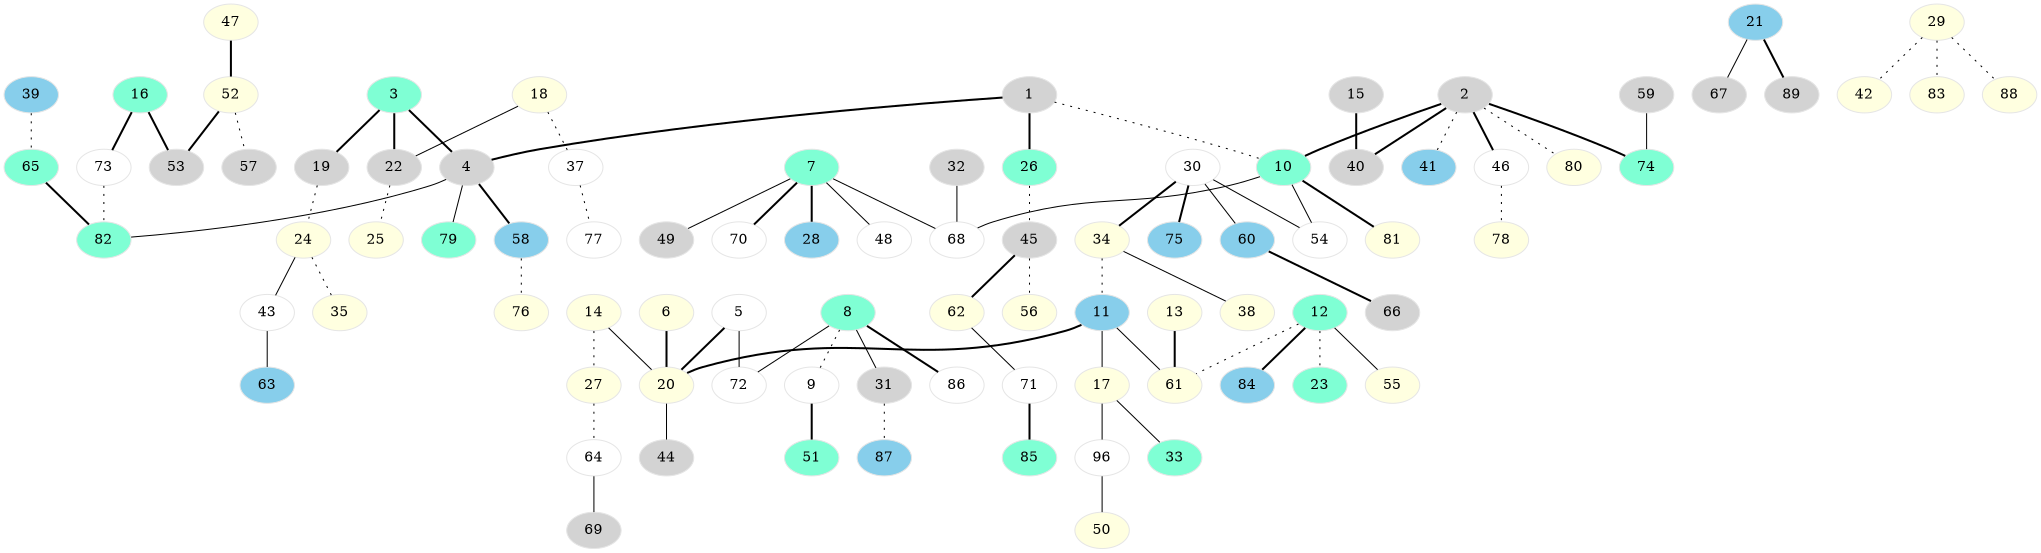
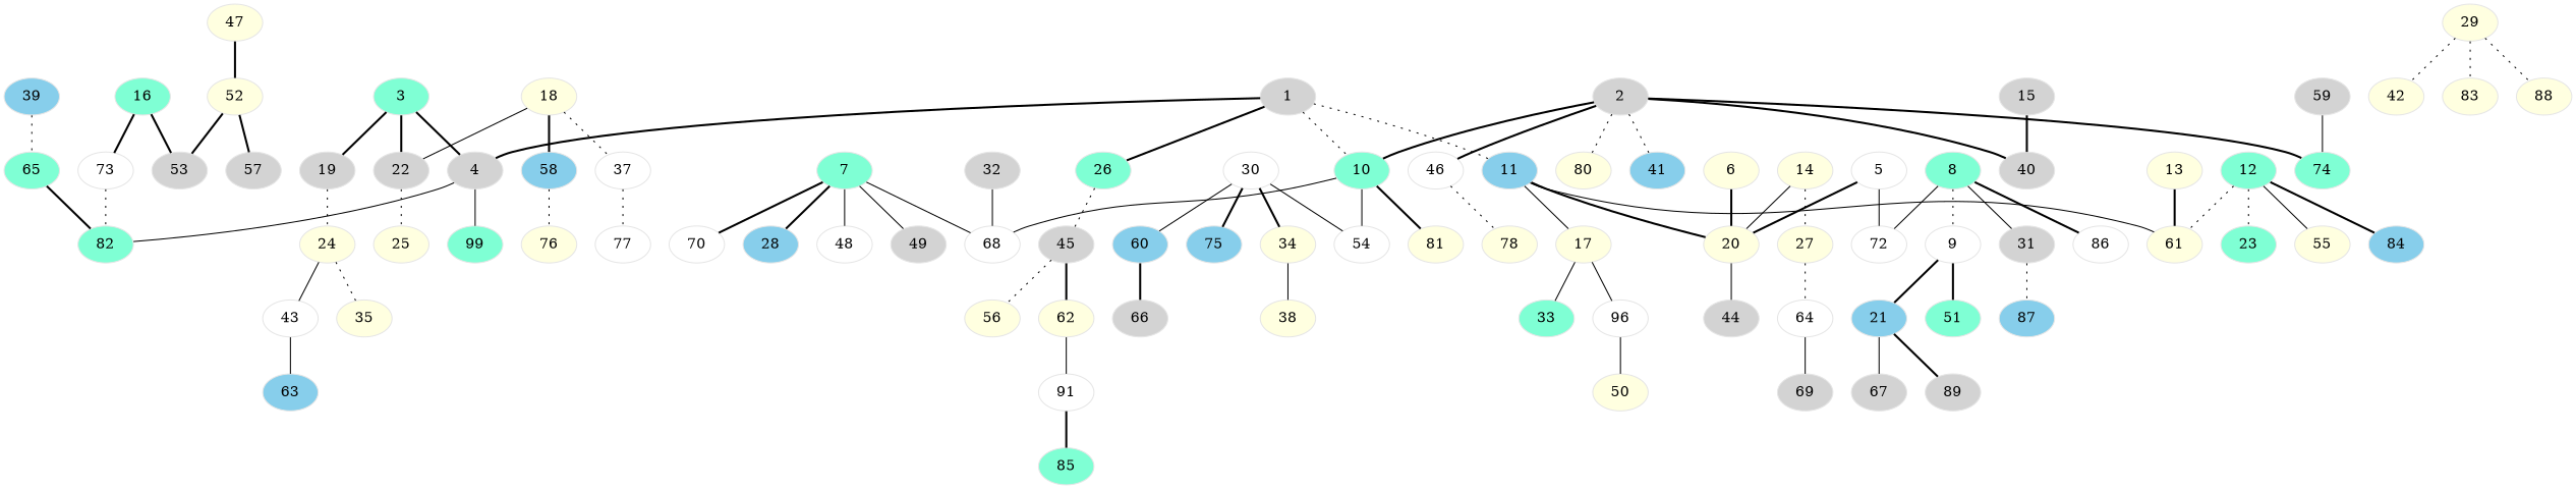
  graph {
    node [color=gray90 fillcolor=lightyellow style=filled]
    edge [style=bold weight=1.0]
    1 [fillcolor=lightgrey]
    4 [fillcolor=lightgrey]
    10 [fillcolor=aquamarine]
    11 [fillcolor=skyblue]
    26 [fillcolor=aquamarine]
-   79 [fillcolor=aquamarine]
+   79 [fillcolor=aquamarine label=99]
    82 [fillcolor=aquamarine]
    68 [fillcolor=white]
    54 [fillcolor=white]
    81
    20
    17
    61
    45 [fillcolor=lightgrey]
    2 [fillcolor=lightgrey]
    40 [fillcolor=lightgrey]
    41 [fillcolor=skyblue]
    46 [fillcolor=white]
    74 [fillcolor=aquamarine]
    80
    78
    3 [fillcolor=aquamarine]
    19 [fillcolor=lightgrey]
    22 [fillcolor=lightgrey]
    24
    25
    5 [fillcolor=white]
    72 [fillcolor=white]
    44 [fillcolor=lightgrey]
    6
    7 [fillcolor=aquamarine]
    28 [fillcolor=skyblue]
    48 [fillcolor=white]
    49 [fillcolor=lightgrey]
    70 [fillcolor=white]
    8 [fillcolor=aquamarine]
    9 [fillcolor=white]
    31 [fillcolor=lightgrey]
    86 [fillcolor=white]
    21 [fillcolor=skyblue]
    51 [fillcolor=aquamarine]
    87 [fillcolor=skyblue]
    67 [fillcolor=lightgrey]
    89 [fillcolor=lightgrey]
    33 [fillcolor=aquamarine]
    n46 [fillcolor=white label=96]
    12 [fillcolor=aquamarine]
    23 [fillcolor=aquamarine]
    55
    84 [fillcolor=skyblue]
    13
    14
    27
    64 [fillcolor=white]
    15 [fillcolor=lightgrey]
    16 [fillcolor=aquamarine]
    53 [fillcolor=lightgrey]
    73 [fillcolor=white]
    50
    18
    37 [fillcolor=white]
    58 [fillcolor=skyblue]
    77 [fillcolor=white]
    76
    35
    43 [fillcolor=white]
    63 [fillcolor=skyblue]
    56
    62
    69 [fillcolor=lightgrey]
    29
    42
    83
    88
    30 [fillcolor=white]
    34
    60 [fillcolor=skyblue]
    75 [fillcolor=skyblue]
    38
    66 [fillcolor=lightgrey]
    32 [fillcolor=lightgrey]
    39 [fillcolor=skyblue]
    65 [fillcolor=aquamarine]
-   71 [fillcolor=white]
+   71 [fillcolor=white label=91]
    47
    52
    57 [fillcolor=lightgrey]
    59 [fillcolor=lightgrey]
    85 [fillcolor=aquamarine]
    1 -- 4
    1 -- 10 [style=dotted]
-   34 -- 11 [style=dotted]
+   1 -- 11 [style=dotted]
    1 -- 26
    4 -- 79 [style=solid]
    4 -- 82 [style=solid]
    10 -- 68 [style=solid]
    10 -- 54 [style=solid]
    10 -- 81
    11 -- 20
    11 -- 17 [style=solid]
    11 -- 61 [style=solid]
    26 -- 45 [style=dotted]
    20 -- 44 [style=solid]
    17 -- 33 [style=solid]
    17 -- n46 [style=solid]
    45 -- 56 [style=dotted]
    45 -- 62
    2 -- 10
    2 -- 40
    2 -- 41 [style=dotted]
    2 -- 46
    2 -- 74
    2 -- 80 [style=dotted]
    46 -- 78 [style=dotted]
    3 -- 4
    3 -- 19
    3 -- 22
    19 -- 24 [style=dotted]
    22 -- 25 [style=dotted]
    24 -- 35 [style=dotted]
    24 -- 43 [style=solid]
    5 -- 20
    5 -- 72 [style=solid]
    6 -- 20
    7 -- 68 [style=solid]
    7 -- 28
    7 -- 48 [style=solid]
    7 -- 49 [style=solid]
    7 -- 70
    8 -- 72 [style=solid]
    8 -- 9 [style=dotted]
    8 -- 31 [style=solid]
    8 -- 86
+   9 -- 21
    9 -- 51
    31 -- 87 [style=dotted]
    21 -- 67 [style=solid]
    21 -- 89
    n46 -- 50 [style=solid]
    12 -- 61 [style=dotted]
    12 -- 23 [style=dotted]
    12 -- 55 [style=solid]
    12 -- 84
    13 -- 61
    14 -- 20 [style=solid]
    14 -- 27 [style=dotted]
    27 -- 64 [style=dotted]
    64 -- 69 [style=solid]
    15 -- 40
    16 -- 53
    16 -- 73
    73 -- 82 [style=dotted]
    18 -- 22 [style=solid]
    18 -- 37 [style=dotted]
-   4 -- 58
+   18 -- 58
    37 -- 77 [style=dotted]
    58 -- 76 [style=dotted]
    43 -- 63 [style=solid]
    62 -- 71 [style=solid]
    29 -- 42 [style=dotted]
    29 -- 83 [style=dotted]
    29 -- 88 [style=dotted]
    30 -- 54 [style=solid]
    30 -- 34
    30 -- 60 [style=solid]
    30 -- 75
    34 -- 38 [style=solid]
    60 -- 66
    32 -- 68 [style=solid]
    39 -- 65 [style=dotted]
    65 -- 82
    71 -- 85
    47 -- 52
    52 -- 53
-   52 -- 57 [style=dotted]
+   52 -- 57
    59 -- 74 [style=solid]
  }
